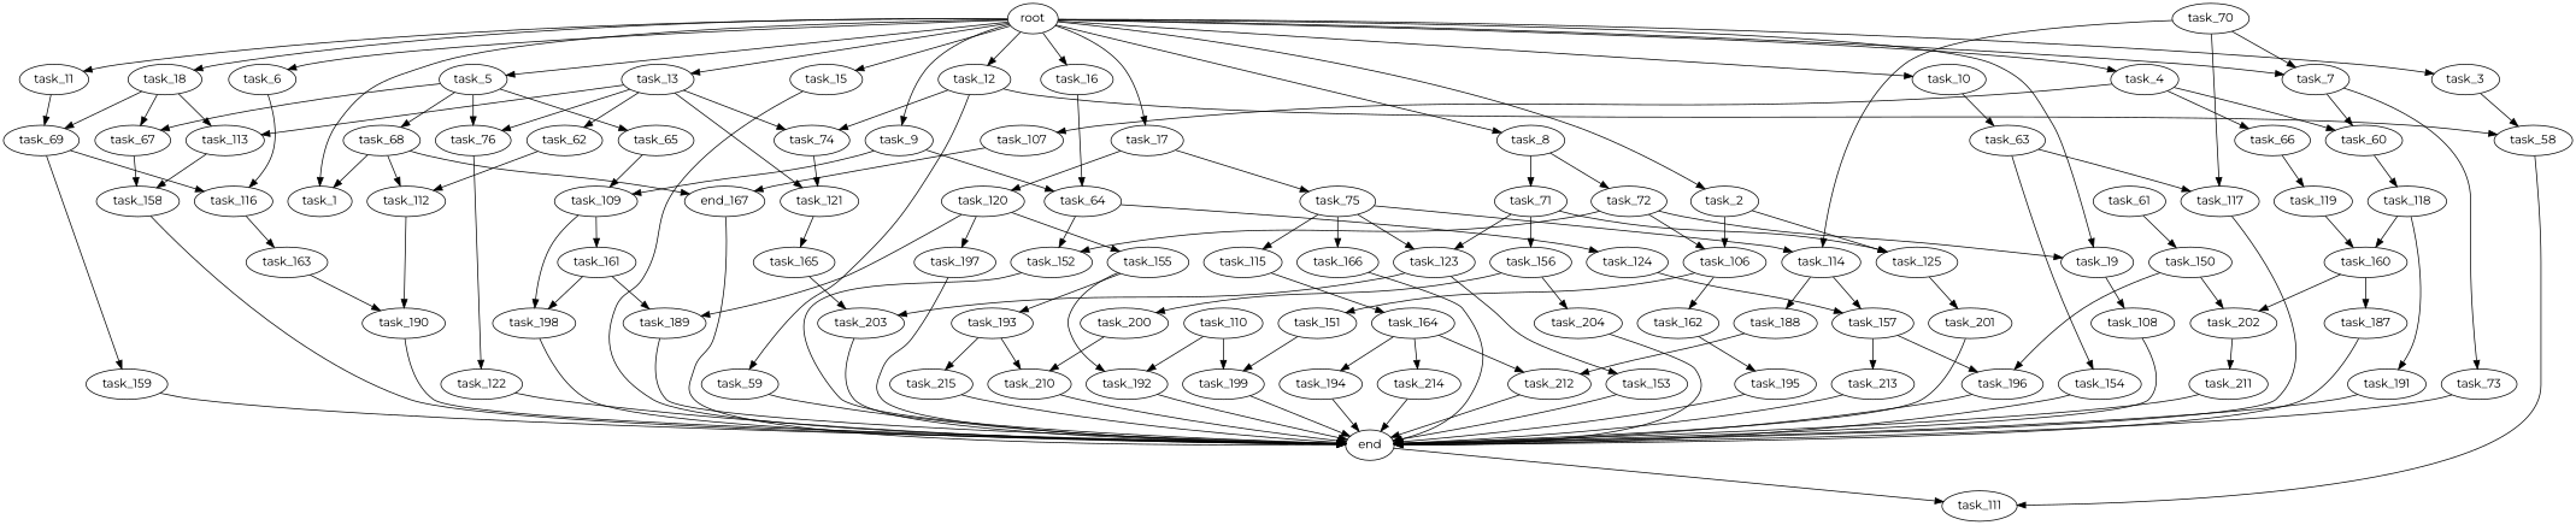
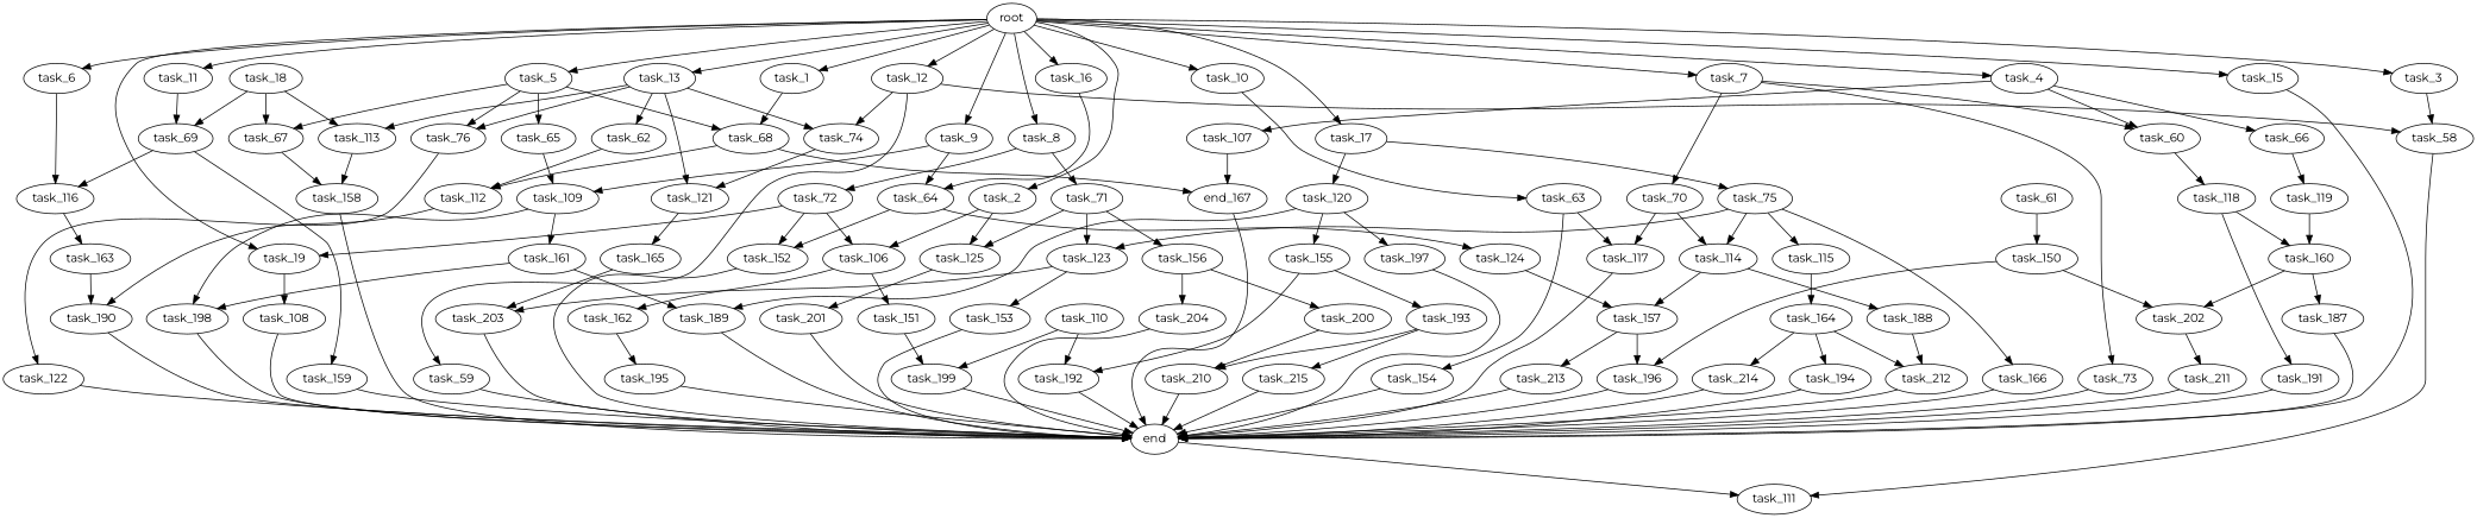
  digraph {
    fontname=Montserrat
    node [fontname=Montserrat]
    edge [fontname=Montserrat]
    root
    task_1
    task_2
    task_3
    task_4
    task_5
    task_6
    task_7
    task_8
    task_9
    task_10
    task_11
    task_12
    task_13
    task_15
    task_16
    task_17
    task_18
    task_19
    task_68
    task_106
    task_125
    task_58
    task_60
    task_66
    task_107
    task_65
    task_67
    task_76
    task_116
    task_70
    task_73
    task_72
    task_71
    task_64
    task_109
    task_63
    task_69
    task_59
    task_74
    task_62
    task_113
    task_121
    end
    task_75
    task_120
    task_108
    task_112
    n49 [label=end_167]
    task_151
    task_162
    task_201
    task_111
    task_118
    task_119
    task_158
    task_122
    task_163
    task_117
    task_114
    task_152
    task_124
    task_161
    task_198
    task_154
    task_123
    task_156
    task_159
    task_165
    task_61
    task_150
    task_115
    task_166
    task_155
    task_189
    task_197
    task_160
    task_191
    task_196
    task_202
    task_190
    task_157
    task_110
    task_192
    task_199
    task_188
    task_153
    task_203
    task_200
    task_204
    task_164
    task_195
    task_213
    task_212
    task_194
    task_214
    task_187
    task_193
    task_211
    task_210
    task_215
    root -> task_1
    root -> task_2
    root -> task_3
    root -> task_4
    root -> task_5
    root -> task_6
    root -> task_7
    root -> task_8
    root -> task_9
    root -> task_10
    root -> task_11
    root -> task_12
    root -> task_13
    root -> task_15
    root -> task_16
    root -> task_17
-   root -> task_18
    root -> task_19
-   task_68 -> task_1
+   task_1 -> task_68
    task_2 -> task_106
    task_2 -> task_125
    task_3 -> task_58
    task_4 -> task_60
    task_4 -> task_66
    task_4 -> task_107
    task_5 -> task_68
    task_5 -> task_65
    task_5 -> task_67
    task_5 -> task_76
    task_6 -> task_116
    task_7 -> task_60
-   task_70 -> task_7
+   task_7 -> task_70
    task_7 -> task_73
    task_8 -> task_72
    task_8 -> task_71
    task_9 -> task_64
    task_9 -> task_109
    task_10 -> task_63
    task_11 -> task_69
    task_12 -> task_58
    task_12 -> task_59
    task_12 -> task_74
    task_13 -> task_76
    task_13 -> task_74
    task_13 -> task_62
    task_13 -> task_113
    task_13 -> task_121
    task_15 -> end
    task_16 -> task_64
    task_17 -> task_75
    task_17 -> task_120
    task_18 -> task_67
    task_18 -> task_69
    task_18 -> task_113
    task_19 -> task_108
    task_68 -> task_112
    task_68 -> n49
    task_106 -> task_151
    task_106 -> task_162
    task_125 -> task_201
    task_58 -> task_111
    task_60 -> task_118
    task_66 -> task_119
    task_107 -> n49
    task_65 -> task_109
    task_67 -> task_158
    task_76 -> task_122
    task_116 -> task_163
    task_70 -> task_117
    task_70 -> task_114
    task_73 -> end
    task_72 -> task_19
    task_72 -> task_106
    task_72 -> task_152
    task_71 -> task_125
    task_71 -> task_123
    task_71 -> task_156
    task_64 -> task_152
    task_64 -> task_124
    task_109 -> task_161
    task_109 -> task_198
    task_63 -> task_117
    task_63 -> task_154
    task_69 -> task_116
    task_69 -> task_159
    task_59 -> end
    task_74 -> task_121
    task_62 -> task_112
    task_113 -> task_158
    task_121 -> task_165
    end -> task_111
    task_75 -> task_114
    task_75 -> task_123
    task_75 -> task_115
    task_75 -> task_166
    task_120 -> task_155
    task_120 -> task_189
    task_120 -> task_197
    task_108 -> end
    task_112 -> task_190
    n49 -> end
    task_151 -> task_199
    task_162 -> task_195
    task_201 -> end
    task_118 -> task_160
    task_118 -> task_191
    task_119 -> task_160
    task_158 -> end
    task_122 -> end
    task_163 -> task_190
    task_117 -> end
    task_114 -> task_157
    task_114 -> task_188
    task_152 -> end
    task_124 -> task_157
    task_161 -> task_198
    task_161 -> task_189
    task_198 -> end
    task_154 -> end
    task_123 -> task_153
    task_123 -> task_203
    task_156 -> task_200
    task_156 -> task_204
    task_159 -> end
    task_165 -> task_203
    task_61 -> task_150
    task_150 -> task_196
    task_150 -> task_202
    task_115 -> task_164
    task_166 -> end
    task_155 -> task_192
    task_155 -> task_193
    task_189 -> end
    task_197 -> end
    task_160 -> task_202
    task_160 -> task_187
    task_191 -> end
    task_196 -> end
    task_202 -> task_211
    task_190 -> end
    task_157 -> task_196
    task_157 -> task_213
    task_110 -> task_192
    task_110 -> task_199
    task_192 -> end
    task_199 -> end
    task_188 -> task_212
    task_153 -> end
    task_203 -> end
    task_200 -> task_210
    task_204 -> end
    task_164 -> task_212
    task_164 -> task_194
    task_164 -> task_214
    task_195 -> end
    task_213 -> end
    task_212 -> end
    task_194 -> end
    task_214 -> end
    task_187 -> end
    task_193 -> task_210
    task_193 -> task_215
    task_211 -> end
    task_210 -> end
    task_215 -> end
  }
